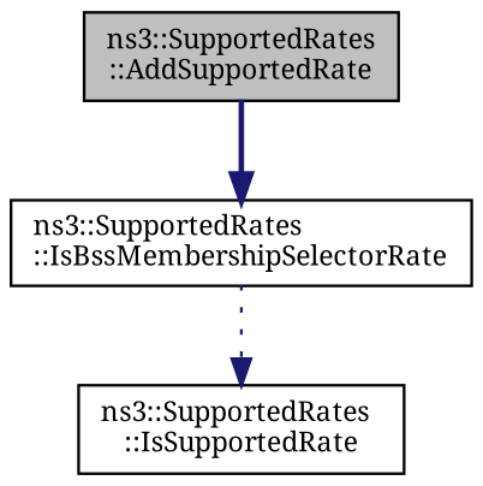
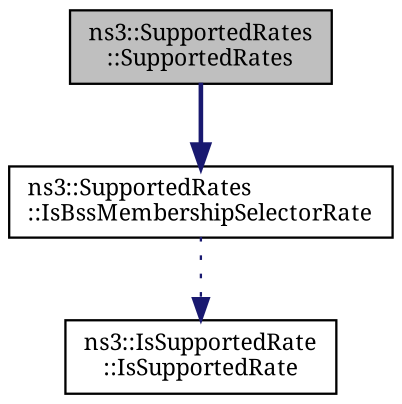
  digraph {
    fontname="Noto Serif"
    rankdir=TB
    node [color=black fillcolor=white fontname="Noto Serif" fontsize=10 shape=record style=filled]
    edge [color=midnightblue fontname="Noto Serif" fontsize=10 labelfontname=Helvetica labelfontsize=10]
-   n1 [fillcolor=grey75 fontcolor=black height=0.2 label="ns3::SupportedRates\l::AddSupportedRate" width=0.4]
+   n1 [fillcolor=grey75 fontcolor=black height=0.2 label="ns3::SupportedRates\l::SupportedRates" width=0.4]
    n2 [height=0.2 label="ns3::SupportedRates\l::IsBssMembershipSelectorRate" width=0.4]
-   n3 [height=0.2 label="ns3::SupportedRates\l::IsSupportedRate" width=0.4]
+   n3 [height=0.2 label="ns3::IsSupportedRate\l::IsSupportedRate" width=0.4]
    n1 -> n2 [style=bold]
    n2 -> n3 [style=dotted]
  }
